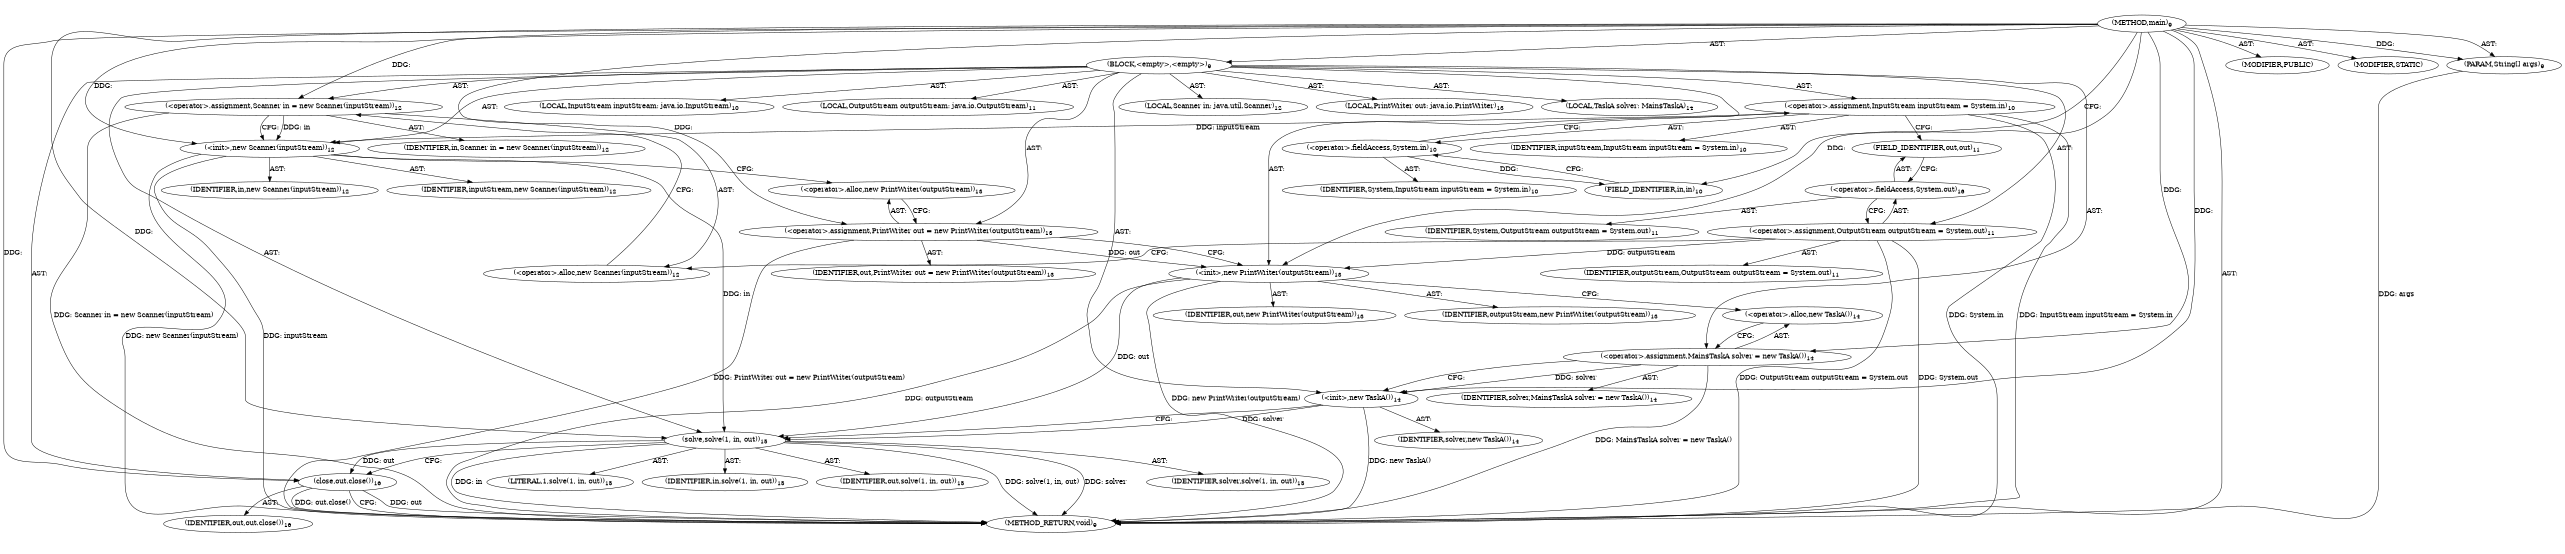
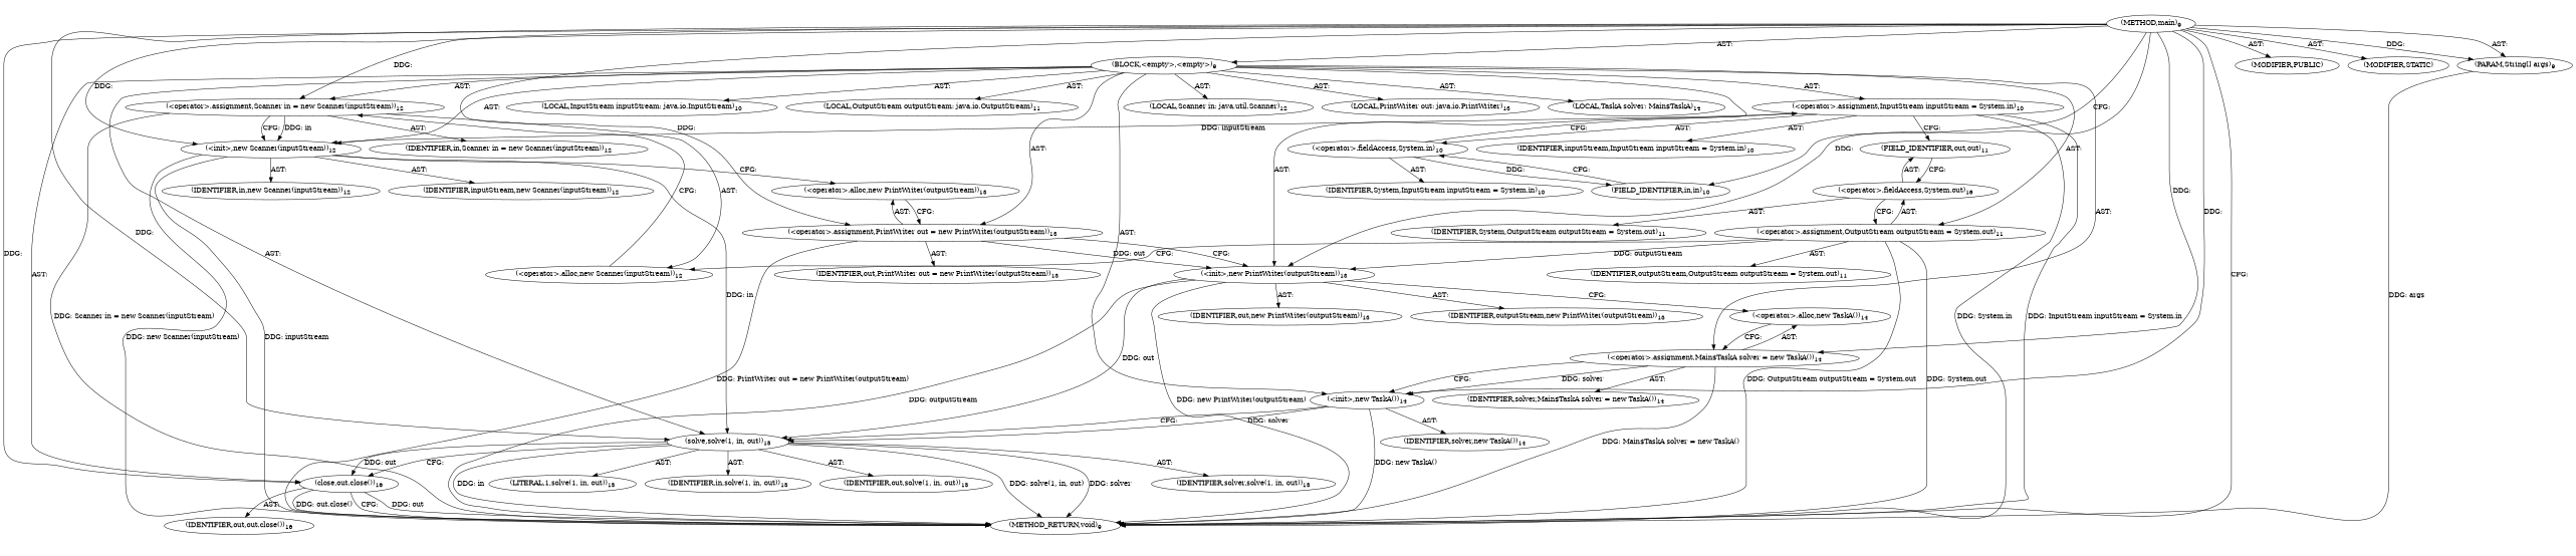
  digraph {
    n1 [label=<(METHOD,main)<SUB>9</SUB>>]
    n2 [label=<(PARAM,String[] args)<SUB>9</SUB>>]
    n3 [label=<(BLOCK,&lt;empty&gt;,&lt;empty&gt;)<SUB>9</SUB>>]
    n4 [label=<(FIELD_IDENTIFIER,in,in)<SUB>10</SUB>>]
    n5 [label=<(&lt;operator&gt;.assignment,Scanner in = new Scanner(inputStream))<SUB>12</SUB>>]
    n6 [label=<(&lt;init&gt;,new Scanner(inputStream))<SUB>12</SUB>>]
    n7 [label=<(&lt;operator&gt;.assignment,PrintWriter out = new PrintWriter(outputStream))<SUB>13</SUB>>]
    n8 [label=<(&lt;init&gt;,new PrintWriter(outputStream))<SUB>13</SUB>>]
    n9 [label=<(&lt;operator&gt;.assignment,Main$TaskA solver = new TaskA())<SUB>14</SUB>>]
    n10 [label=<(&lt;init&gt;,new TaskA())<SUB>14</SUB>>]
    n11 [label=<(solve,solve(1, in, out))<SUB>15</SUB>>]
    n12 [label=<(close,out.close())<SUB>16</SUB>>]
    n13 [label=<(MODIFIER,PUBLIC)>]
    n14 [label=<(MODIFIER,STATIC)>]
    n15 [label=<(METHOD_RETURN,void)<SUB>9</SUB>>]
    n16 [label=<(LOCAL,InputStream inputStream: java.io.InputStream)<SUB>10</SUB>>]
    n17 [label=<(&lt;operator&gt;.assignment,InputStream inputStream = System.in)<SUB>10</SUB>>]
    n18 [label=<(LOCAL,OutputStream outputStream: java.io.OutputStream)<SUB>11</SUB>>]
    n19 [label=<(&lt;operator&gt;.assignment,OutputStream outputStream = System.out)<SUB>11</SUB>>]
    n20 [label=<(LOCAL,Scanner in: java.util.Scanner)<SUB>12</SUB>>]
    n21 [label=<(LOCAL,PrintWriter out: java.io.PrintWriter)<SUB>13</SUB>>]
    n22 [label=<(LOCAL,TaskA solver: Main$TaskA)<SUB>14</SUB>>]
    n23 [label=<(&lt;operator&gt;.fieldAccess,System.in)<SUB>10</SUB>>]
    n24 [label=<(&lt;operator&gt;.alloc,new Scanner(inputStream))<SUB>12</SUB>>]
    n25 [label=<(IDENTIFIER,in,Scanner in = new Scanner(inputStream))<SUB>12</SUB>>]
    n26 [label=<(IDENTIFIER,in,new Scanner(inputStream))<SUB>12</SUB>>]
    n27 [label=<(IDENTIFIER,inputStream,new Scanner(inputStream))<SUB>12</SUB>>]
    n28 [label=<(&lt;operator&gt;.alloc,new PrintWriter(outputStream))<SUB>13</SUB>>]
    n29 [label=<(IDENTIFIER,out,PrintWriter out = new PrintWriter(outputStream))<SUB>13</SUB>>]
    n30 [label=<(IDENTIFIER,out,new PrintWriter(outputStream))<SUB>13</SUB>>]
    n31 [label=<(IDENTIFIER,outputStream,new PrintWriter(outputStream))<SUB>13</SUB>>]
    n32 [label=<(&lt;operator&gt;.alloc,new TaskA())<SUB>14</SUB>>]
    n33 [label=<(IDENTIFIER,solver,Main$TaskA solver = new TaskA())<SUB>14</SUB>>]
    n34 [label=<(IDENTIFIER,solver,new TaskA())<SUB>14</SUB>>]
    n35 [label=<(IDENTIFIER,solver,solve(1, in, out))<SUB>15</SUB>>]
    n36 [label=<(LITERAL,1,solve(1, in, out))<SUB>15</SUB>>]
    n37 [label=<(IDENTIFIER,in,solve(1, in, out))<SUB>15</SUB>>]
    n38 [label=<(IDENTIFIER,out,solve(1, in, out))<SUB>15</SUB>>]
    n39 [label=<(IDENTIFIER,out,out.close())<SUB>16</SUB>>]
    n40 [label=<(IDENTIFIER,inputStream,InputStream inputStream = System.in)<SUB>10</SUB>>]
    n41 [label=<(FIELD_IDENTIFIER,out,out)<SUB>11</SUB>>]
    n42 [label=<(IDENTIFIER,outputStream,OutputStream outputStream = System.out)<SUB>11</SUB>>]
    n43 [label=<(&lt;operator&gt;.fieldAccess,System.out)<SUB>16</SUB>>]
    n44 [label=<(IDENTIFIER,System,InputStream inputStream = System.in)<SUB>10</SUB>>]
    n45 [label=<(IDENTIFIER,System,OutputStream outputStream = System.out)<SUB>11</SUB>>]
    n1 -> n2 [label="AST: "]
    n1 -> n2 [label="DDG: "]
    n1 -> n3 [label="AST: "]
    n1 -> n4 [label="CFG: "]
    n1 -> n5 [label="DDG: "]
    n1 -> n6 [label="DDG: "]
    n1 -> n7 [label="DDG: "]
    n1 -> n8 [label="DDG: "]
    n1 -> n9 [label="DDG: "]
    n1 -> n10 [label="DDG: "]
    n1 -> n11 [label="DDG: "]
    n1 -> n12 [label="DDG: "]
    n1 -> n13 [label="AST: "]
    n1 -> n14 [label="AST: "]
-   n1 -> n15 [label="AST: "]
+   n1 -> n15 [label="CFG: "]
    n2 -> n15 [label="DDG: args"]
    n3 -> n5 [label="AST: "]
    n3 -> n6 [label="AST: "]
    n3 -> n7 [label="AST: "]
    n3 -> n8 [label="AST: "]
    n3 -> n9 [label="AST: "]
    n3 -> n10 [label="AST: "]
    n3 -> n11 [label="AST: "]
    n3 -> n12 [label="AST: "]
    n3 -> n16 [label="AST: "]
    n3 -> n17 [label="AST: "]
    n3 -> n18 [label="AST: "]
    n3 -> n19 [label="AST: "]
    n3 -> n20 [label="AST: "]
    n3 -> n21 [label="AST: "]
    n3 -> n22 [label="AST: "]
    n4 -> n23 [label="CFG: "]
    n5 -> n6 [label="CFG: "]
    n5 -> n6 [label="DDG: in"]
    n5 -> n15 [label="DDG: Scanner in = new Scanner(inputStream)"]
    n5 -> n24 [label="AST: "]
    n5 -> n25 [label="AST: "]
    n6 -> n11 [label="DDG: in"]
    n6 -> n15 [label="DDG: inputStream"]
    n6 -> n15 [label="DDG: new Scanner(inputStream)"]
    n6 -> n26 [label="AST: "]
    n6 -> n27 [label="AST: "]
    n6 -> n28 [label="CFG: "]
    n7 -> n8 [label="CFG: "]
    n7 -> n8 [label="DDG: out"]
    n7 -> n15 [label="DDG: PrintWriter out = new PrintWriter(outputStream)"]
    n7 -> n28 [label="AST: "]
    n7 -> n29 [label="AST: "]
    n8 -> n11 [label="DDG: out"]
    n8 -> n15 [label="DDG: outputStream"]
    n8 -> n15 [label="DDG: new PrintWriter(outputStream)"]
    n8 -> n30 [label="AST: "]
    n8 -> n31 [label="AST: "]
    n8 -> n32 [label="CFG: "]
    n9 -> n10 [label="CFG: "]
    n9 -> n10 [label="DDG: solver"]
    n9 -> n15 [label="DDG: Main$TaskA solver = new TaskA()"]
    n9 -> n32 [label="AST: "]
    n9 -> n33 [label="AST: "]
    n10 -> n11 [label="CFG: "]
    n10 -> n11 [label="DDG: solver"]
    n10 -> n15 [label="DDG: new TaskA()"]
    n10 -> n34 [label="AST: "]
    n11 -> n12 [label="CFG: "]
    n11 -> n12 [label="DDG: out"]
    n11 -> n15 [label="DDG: solver"]
    n11 -> n15 [label="DDG: in"]
    n11 -> n15 [label="DDG: solve(1, in, out)"]
    n11 -> n35 [label="AST: "]
    n11 -> n36 [label="AST: "]
    n11 -> n37 [label="AST: "]
    n11 -> n38 [label="AST: "]
    n12 -> n15 [label="CFG: "]
    n12 -> n15 [label="DDG: out"]
    n12 -> n15 [label="DDG: out.close()"]
    n12 -> n39 [label="AST: "]
    n17 -> n6 [label="DDG: inputStream"]
    n17 -> n15 [label="DDG: System.in"]
    n17 -> n15 [label="DDG: InputStream inputStream = System.in"]
    n17 -> n23 [label="AST: "]
    n17 -> n40 [label="AST: "]
    n17 -> n41 [label="CFG: "]
    n19 -> n8 [label="DDG: outputStream"]
    n19 -> n15 [label="DDG: System.out"]
    n19 -> n15 [label="DDG: OutputStream outputStream = System.out"]
    n19 -> n24 [label="CFG: "]
    n19 -> n42 [label="AST: "]
    n19 -> n43 [label="AST: "]
    n23 -> n4 [label="DDG: "]
    n23 -> n17 [label="CFG: "]
    n23 -> n44 [label="AST: "]
    n24 -> n5 [label="CFG: "]
    n28 -> n7 [label="CFG: "]
    n32 -> n9 [label="CFG: "]
    n41 -> n43 [label="CFG: "]
    n43 -> n19 [label="CFG: "]
    n43 -> n41 [label="AST: "]
    n43 -> n45 [label="AST: "]
  }
